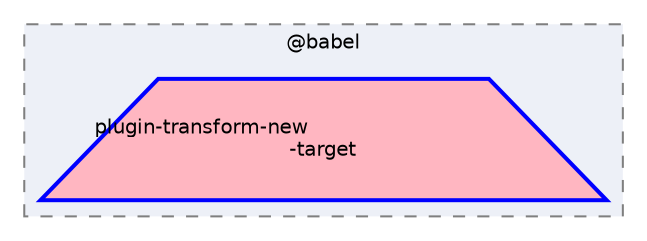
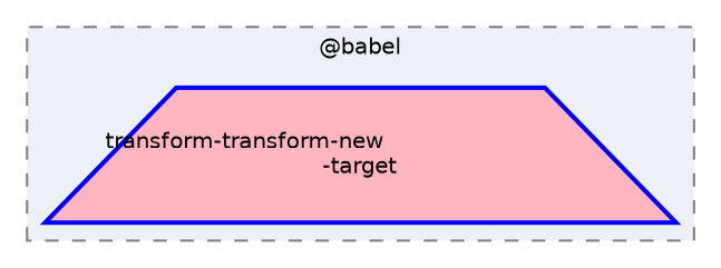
  digraph {
    compound=true
-   n1 [color=blue fillcolor=lightpink fontname=Helvetica fontsize=10 height=0.2 label="plugin-transform-new\l-target" shape=trapezium style="filled,bold" width=0.4]
+   n1 [color=blue fillcolor=lightpink fontname=Helvetica fontsize=10 height=0.2 label="transform-transform-new\l-target" shape=trapezium style="filled,bold" width=0.4]
    subgraph cluster_1 {
      bgcolor="#edf0f7"
      fontname=Helvetica
      fontsize=10
      label="@babel"
      pencolor=grey50
      style="filled,dashed"
      n1
    }
  }
